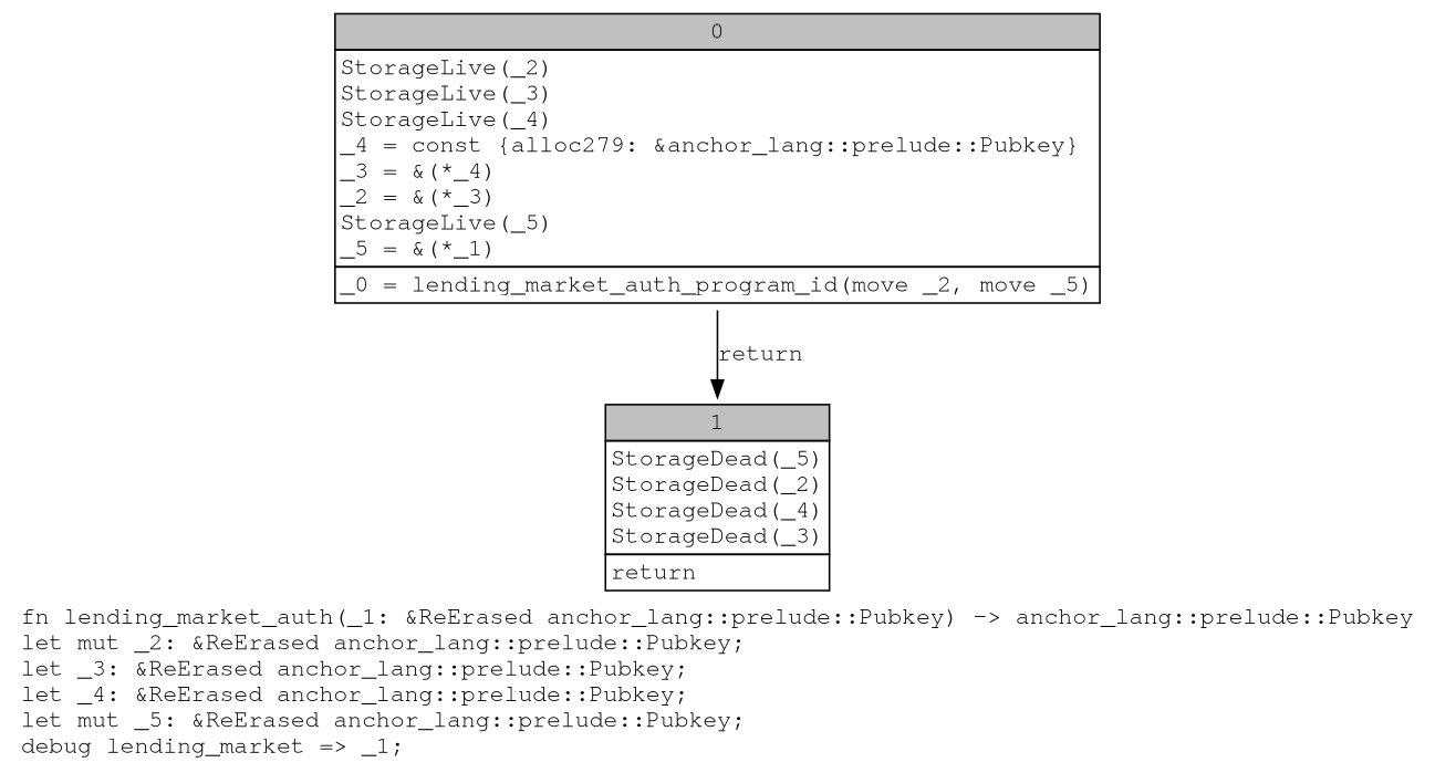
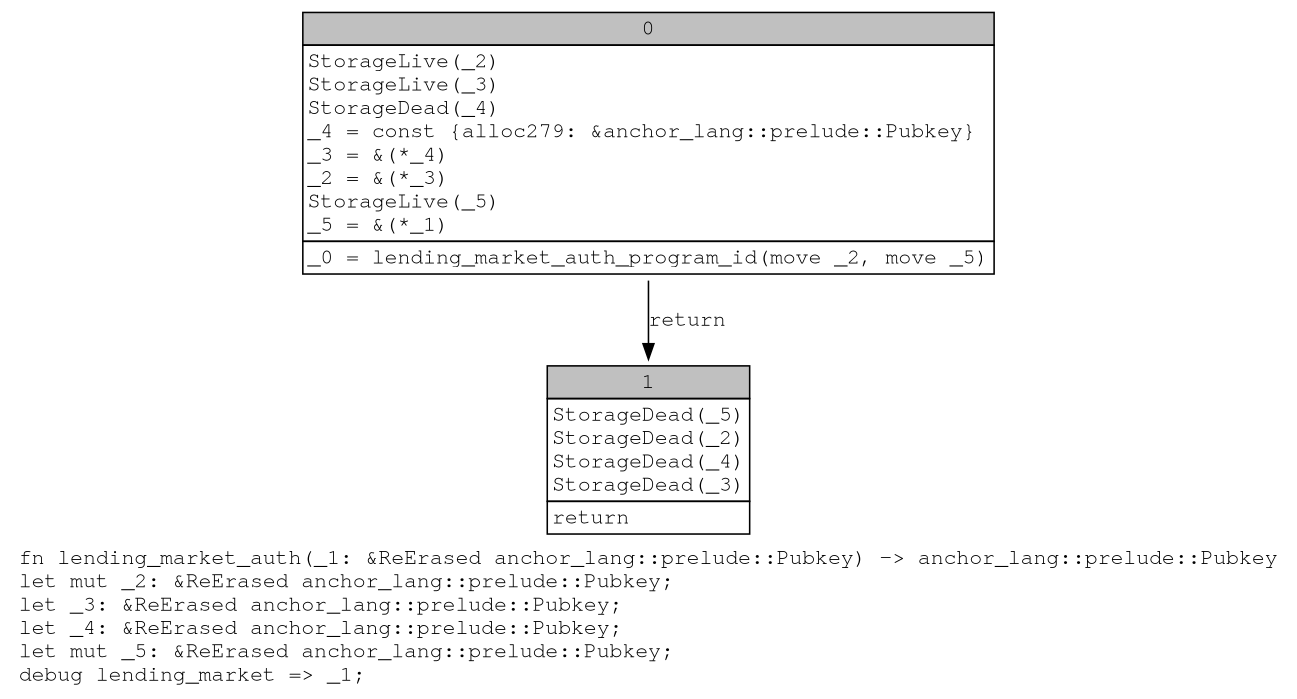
  digraph {
    fontname="Courier, monospace"
    label=<fn lending_market_auth(_1: &amp;ReErased anchor_lang::prelude::Pubkey) -&gt; anchor_lang::prelude::Pubkey<br align="left"/>let mut _2: &amp;ReErased anchor_lang::prelude::Pubkey;<br align="left"/>let _3: &amp;ReErased anchor_lang::prelude::Pubkey;<br align="left"/>let _4: &amp;ReErased anchor_lang::prelude::Pubkey;<br align="left"/>let mut _5: &amp;ReErased anchor_lang::prelude::Pubkey;<br align="left"/>debug lending_market =&gt; _1;<br align="left"/>>
    node [fontname="Courier, monospace" shape=none]
-   n1 [label=<<table border="0" cellborder="1" cellspacing="0"><tr><td bgcolor="gray" align="center" colspan="1">0</td></tr><tr><td align="left" balign="left">StorageLive(_2)<br/>StorageLive(_3)<br/>StorageLive(_4)<br/>_4 = const {alloc279: &amp;anchor_lang::prelude::Pubkey}<br/>_3 = &amp;(*_4)<br/>_2 = &amp;(*_3)<br/>StorageLive(_5)<br/>_5 = &amp;(*_1)<br/></td></tr><tr><td align="left">_0 = lending_market_auth_program_id(move _2, move _5)</td></tr></table>>]
+   n1 [label=<<table border="0" cellborder="1" cellspacing="0"><tr><td bgcolor="gray" align="center" colspan="1">0</td></tr><tr><td align="left" balign="left">StorageLive(_2)<br/>StorageLive(_3)<br/>StorageDead(_4)<br/>_4 = const {alloc279: &amp;anchor_lang::prelude::Pubkey}<br/>_3 = &amp;(*_4)<br/>_2 = &amp;(*_3)<br/>StorageLive(_5)<br/>_5 = &amp;(*_1)<br/></td></tr><tr><td align="left">_0 = lending_market_auth_program_id(move _2, move _5)</td></tr></table>>]
    n2 [label=<<table border="0" cellborder="1" cellspacing="0"><tr><td bgcolor="gray" align="center" colspan="1">1</td></tr><tr><td align="left" balign="left">StorageDead(_5)<br/>StorageDead(_2)<br/>StorageDead(_4)<br/>StorageDead(_3)<br/></td></tr><tr><td align="left">return</td></tr></table>>]
    n1 -> n2 [fontname="Courier, monospace" label=return]
  }
